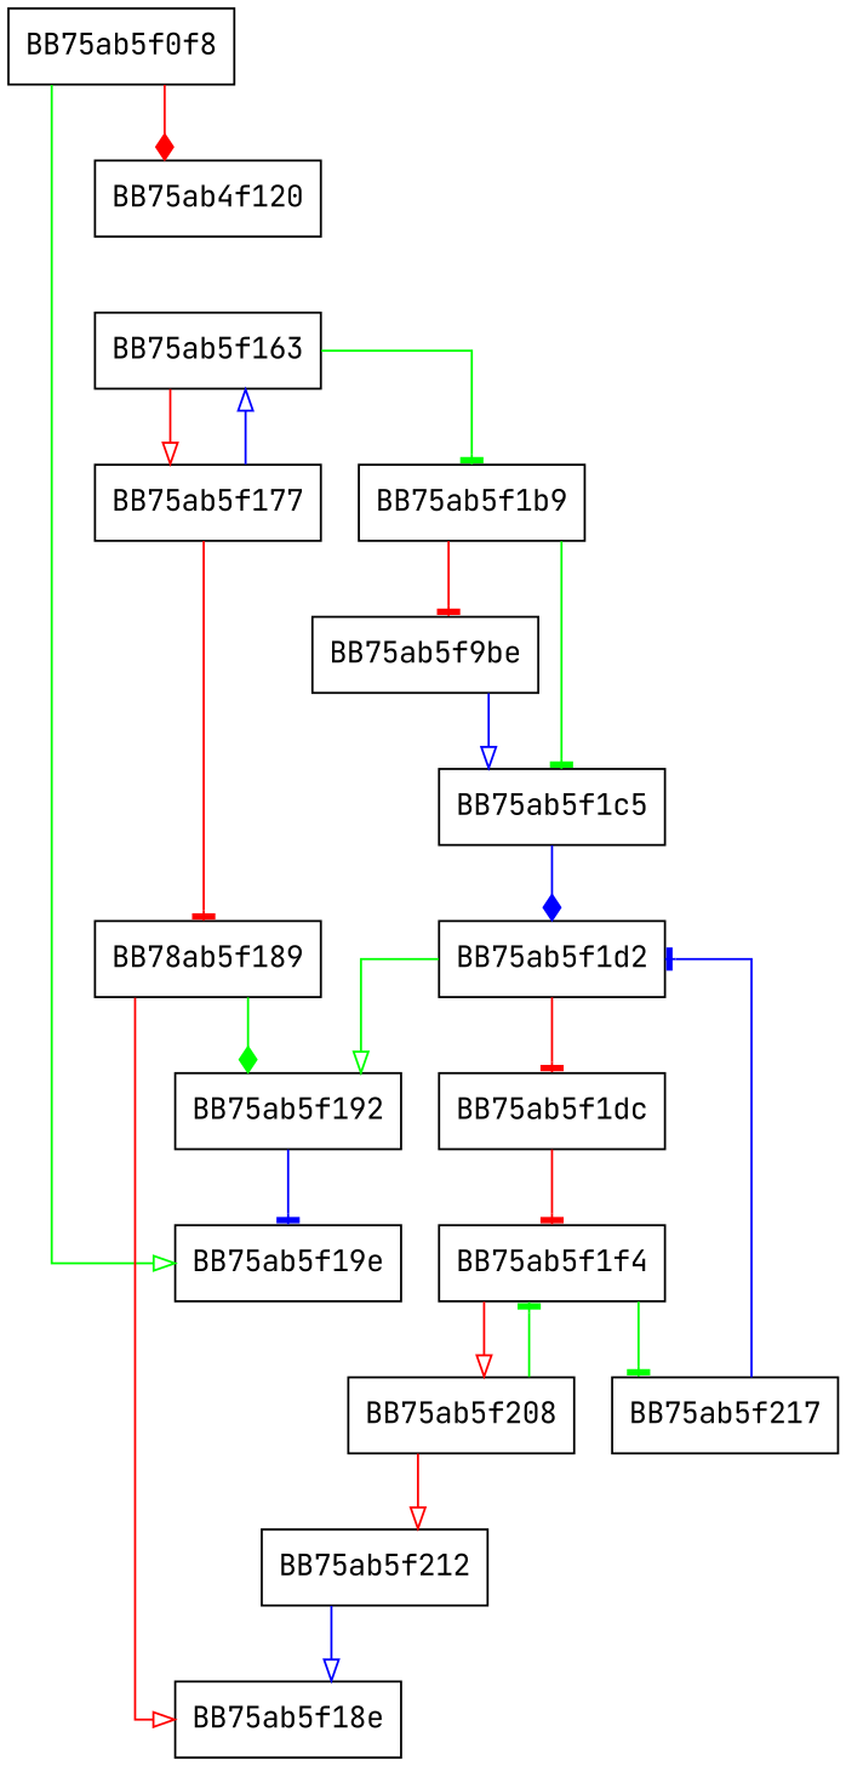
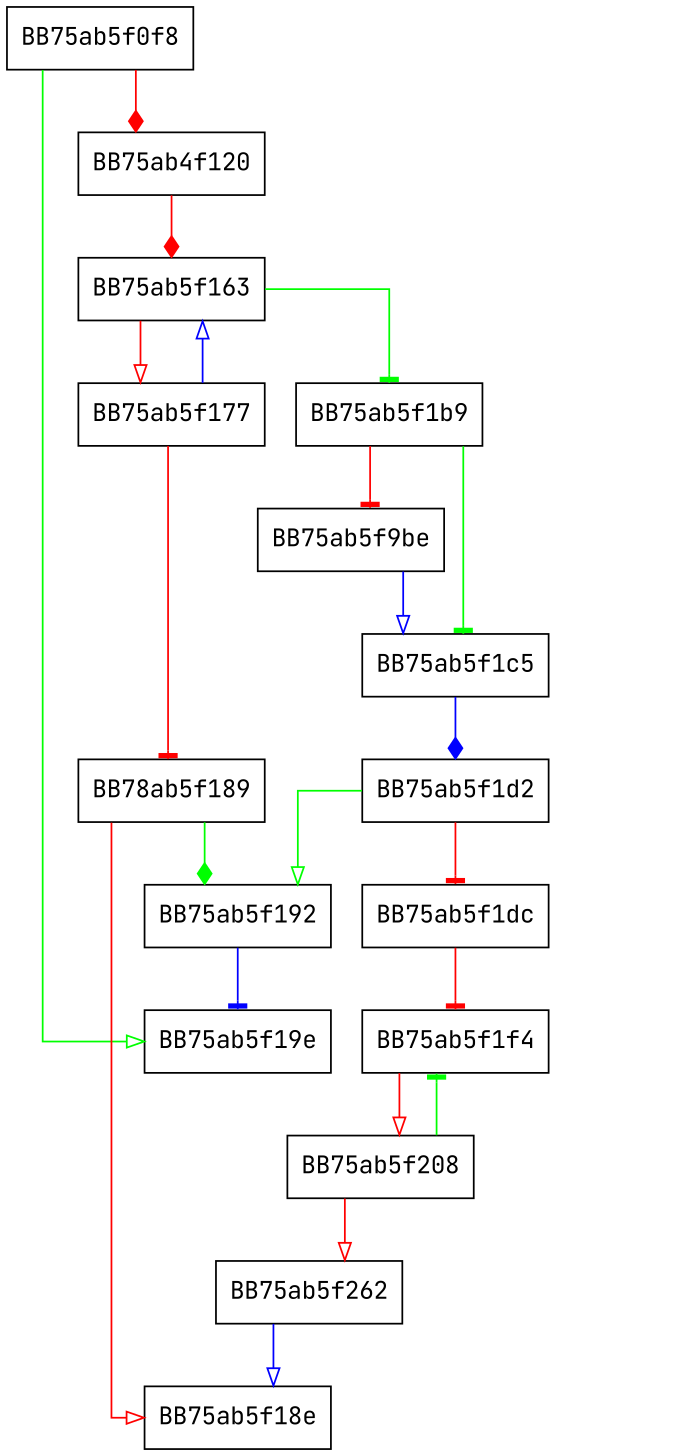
  digraph {
    fontname="JetBrains Mono"
    splines=ortho
    node [fontname="JetBrains Mono" shape=box]
    edge [arrowhead=tee color=red fontname="JetBrains Mono"]
    BB75ab5f0f8
    BB75ab5f19e
    n3 [label=BB75ab4f120]
    BB75ab5f163
    BB75ab5f1b9
    BB75ab5f177
    BB75ab5f1c5
    n8 [label=BB75ab5f9be]
    n9 [label=BB78ab5f189]
    BB75ab5f1d2
    BB75ab5f192
    BB75ab5f18e
    BB75ab5f1dc
    BB75ab5f1f4
-   BB75ab5f217
    BB75ab5f208
-   BB75ab5f212
+   BB75ab5f212 [label=BB75ab5f262]
    BB75ab5f0f8 -> BB75ab5f19e [arrowhead=onormal color=green]
    BB75ab5f0f8 -> n3 [arrowhead=diamond]
+   n3 -> BB75ab5f163 [arrowhead=diamond]
    BB75ab5f163 -> BB75ab5f1b9 [color=green]
    BB75ab5f163 -> BB75ab5f177 [arrowhead=onormal]
    BB75ab5f1b9 -> BB75ab5f1c5 [color=green]
    BB75ab5f1b9 -> n8
    BB75ab5f177 -> BB75ab5f163 [arrowhead=onormal color=blue]
    BB75ab5f177 -> n9
    BB75ab5f1c5 -> BB75ab5f1d2 [arrowhead=diamond color=blue]
    n8 -> BB75ab5f1c5 [arrowhead=onormal color=blue]
    n9 -> BB75ab5f192 [arrowhead=diamond color=green]
    n9 -> BB75ab5f18e [arrowhead=onormal]
    BB75ab5f1d2 -> BB75ab5f192 [arrowhead=onormal color=green]
    BB75ab5f1d2 -> BB75ab5f1dc
    BB75ab5f192 -> BB75ab5f19e [color=blue]
    BB75ab5f1dc -> BB75ab5f1f4
-   BB75ab5f1f4 -> BB75ab5f217 [color=green]
    BB75ab5f1f4 -> BB75ab5f208 [arrowhead=onormal]
-   BB75ab5f217 -> BB75ab5f1d2 [color=blue]
    BB75ab5f208 -> BB75ab5f1f4 [color=green]
    BB75ab5f208 -> BB75ab5f212 [arrowhead=onormal]
    BB75ab5f212 -> BB75ab5f18e [arrowhead=onormal color=blue]
  }
